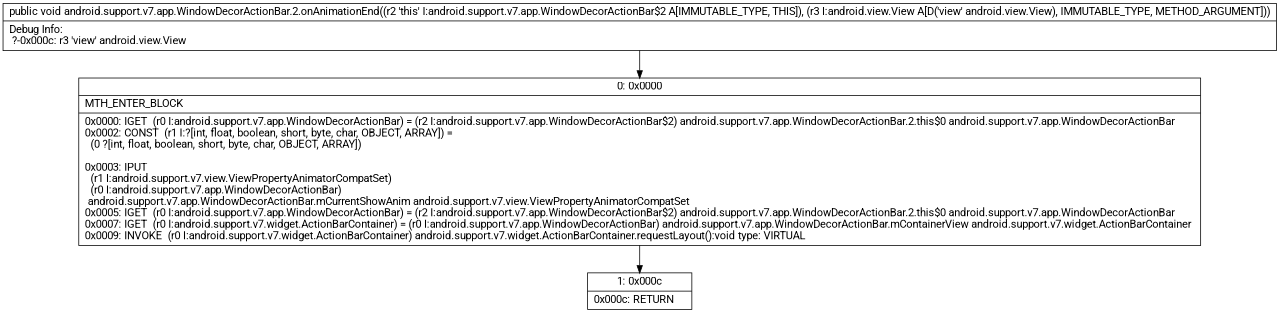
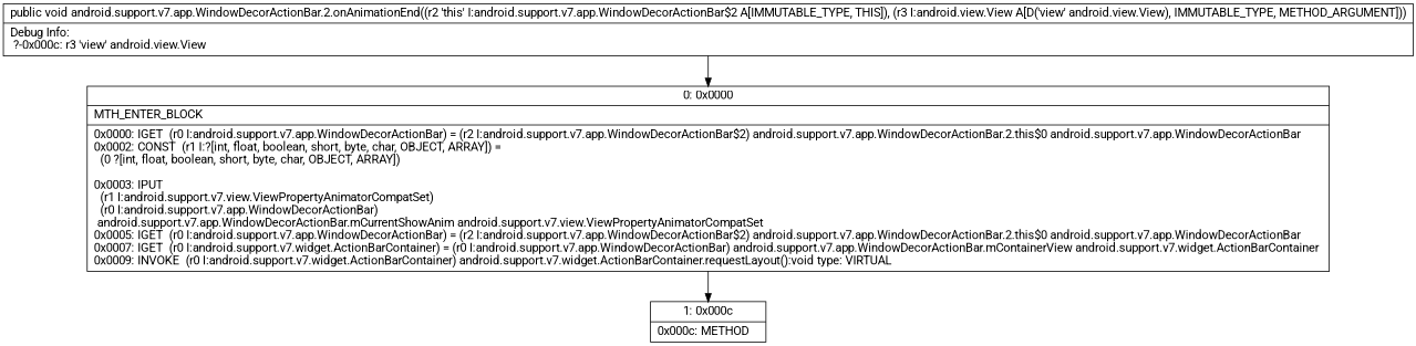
  digraph {
    fontname=Roboto
    node [shape=record fontname=Roboto]
    edge [fontname=Roboto]
    n1 [label="{0\:\ 0x0000|MTH_ENTER_BLOCK\l|0x0000: IGET  (r0 I:android.support.v7.app.WindowDecorActionBar) = (r2 I:android.support.v7.app.WindowDecorActionBar$2) android.support.v7.app.WindowDecorActionBar.2.this$0 android.support.v7.app.WindowDecorActionBar \l0x0002: CONST  (r1 I:?[int, float, boolean, short, byte, char, OBJECT, ARRAY]) = \l  (0 ?[int, float, boolean, short, byte, char, OBJECT, ARRAY])\l \l0x0003: IPUT  \l  (r1 I:android.support.v7.view.ViewPropertyAnimatorCompatSet)\l  (r0 I:android.support.v7.app.WindowDecorActionBar)\l android.support.v7.app.WindowDecorActionBar.mCurrentShowAnim android.support.v7.view.ViewPropertyAnimatorCompatSet \l0x0005: IGET  (r0 I:android.support.v7.app.WindowDecorActionBar) = (r2 I:android.support.v7.app.WindowDecorActionBar$2) android.support.v7.app.WindowDecorActionBar.2.this$0 android.support.v7.app.WindowDecorActionBar \l0x0007: IGET  (r0 I:android.support.v7.widget.ActionBarContainer) = (r0 I:android.support.v7.app.WindowDecorActionBar) android.support.v7.app.WindowDecorActionBar.mContainerView android.support.v7.widget.ActionBarContainer \l0x0009: INVOKE  (r0 I:android.support.v7.widget.ActionBarContainer) android.support.v7.widget.ActionBarContainer.requestLayout():void type: VIRTUAL \l}"]
-   n2 [label="{1\:\ 0x000c|0x000c: RETURN   \l}"]
+   n2 [label="{1\:\ 0x000c|0x000c: METHOD   \l}"]
    n3 [label="{public void android.support.v7.app.WindowDecorActionBar.2.onAnimationEnd((r2 'this' I:android.support.v7.app.WindowDecorActionBar$2 A[IMMUTABLE_TYPE, THIS]), (r3 I:android.view.View A[D('view' android.view.View), IMMUTABLE_TYPE, METHOD_ARGUMENT]))  | Debug Info:\l  ?\-0x000c: r3 'view' android.view.View\l}"]
    n1 -> n2
    n3 -> n1
  }
